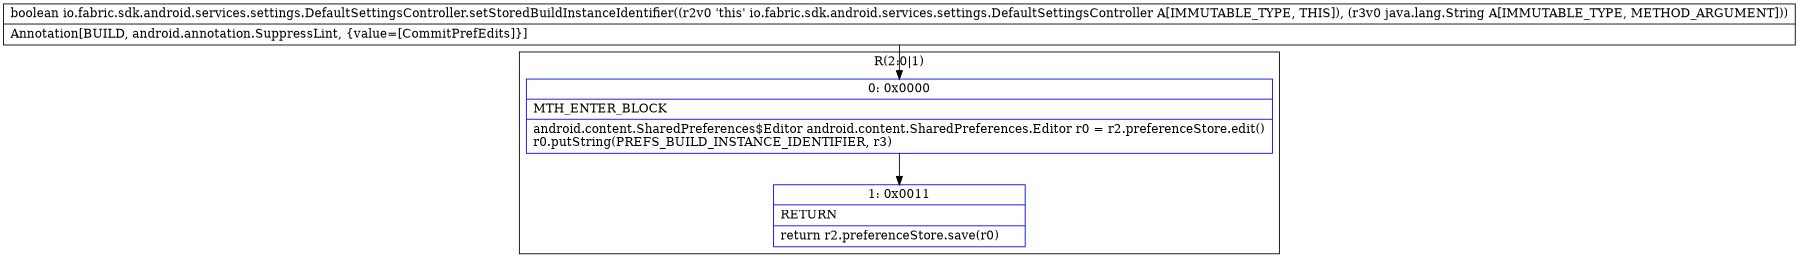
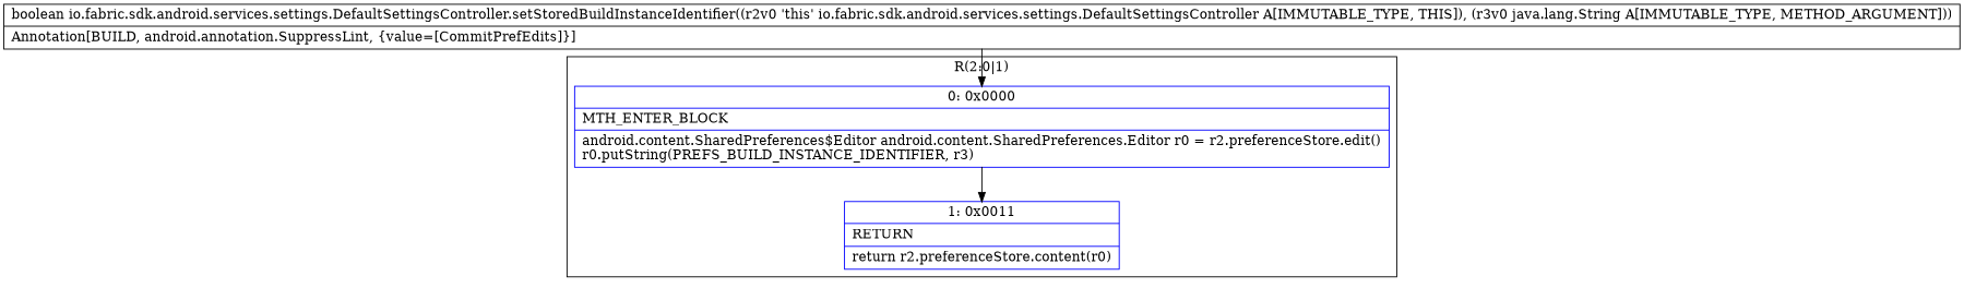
  digraph {
    node [color=blue shape=record]
    n1 [label="{0\:\ 0x0000|MTH_ENTER_BLOCK\l|android.content.SharedPreferences$Editor android.content.SharedPreferences.Editor r0 = r2.preferenceStore.edit()\lr0.putString(PREFS_BUILD_INSTANCE_IDENTIFIER, r3)\l}"]
-   n2 [label="{1\:\ 0x0011|RETURN\l|return r2.preferenceStore.save(r0)\l}"]
+   n2 [label="{1\:\ 0x0011|RETURN\l|return r2.preferenceStore.content(r0)\l}"]
    n3 [label="{boolean io.fabric.sdk.android.services.settings.DefaultSettingsController.setStoredBuildInstanceIdentifier((r2v0 'this' io.fabric.sdk.android.services.settings.DefaultSettingsController A[IMMUTABLE_TYPE, THIS]), (r3v0 java.lang.String A[IMMUTABLE_TYPE, METHOD_ARGUMENT]))  | Annotation[BUILD, android.annotation.SuppressLint, \{value=[CommitPrefEdits]\}]\l}" color=""]
    subgraph cluster_1 {
      label="R(2:0|1)"
      n1
      n2
    }
    n1 -> n2
    n3 -> n1
  }
